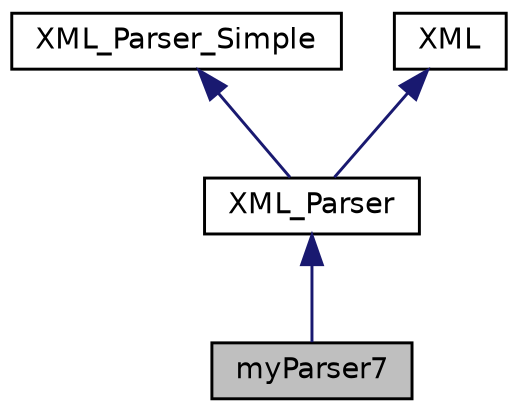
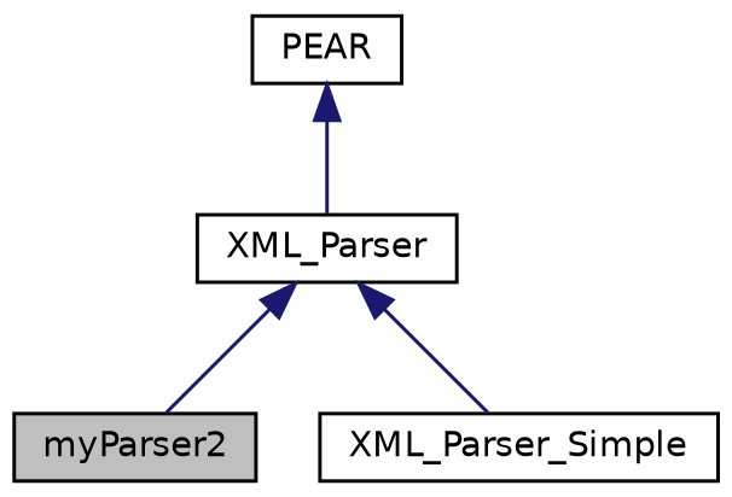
  digraph {
    node [color=black fillcolor=white fontname=Helvetica fontsize=10 shape=record style=filled]
    edge [color=midnightblue dir=back fontname=Helvetica fontsize=10 labelfontname=Helvetica labelfontsize=10 style=solid]
-   n1 [fillcolor=grey75 fontcolor=black height=0.2 label=myParser7 width=0.4]
+   n1 [fillcolor=grey75 fontcolor=black height=0.2 label=myParser2 width=0.4]
    n2 [height=0.2 label=XML_Parser_Simple width=0.4]
    n3 [height=0.2 label=XML_Parser width=0.4]
-   n4 [height=0.2 label=XML width=0.4]
+   n4 [height=0.2 label=PEAR width=0.4]
    n3 -> n1
-   n2 -> n3
+   n3 -> n2
    n4 -> n3
  }
